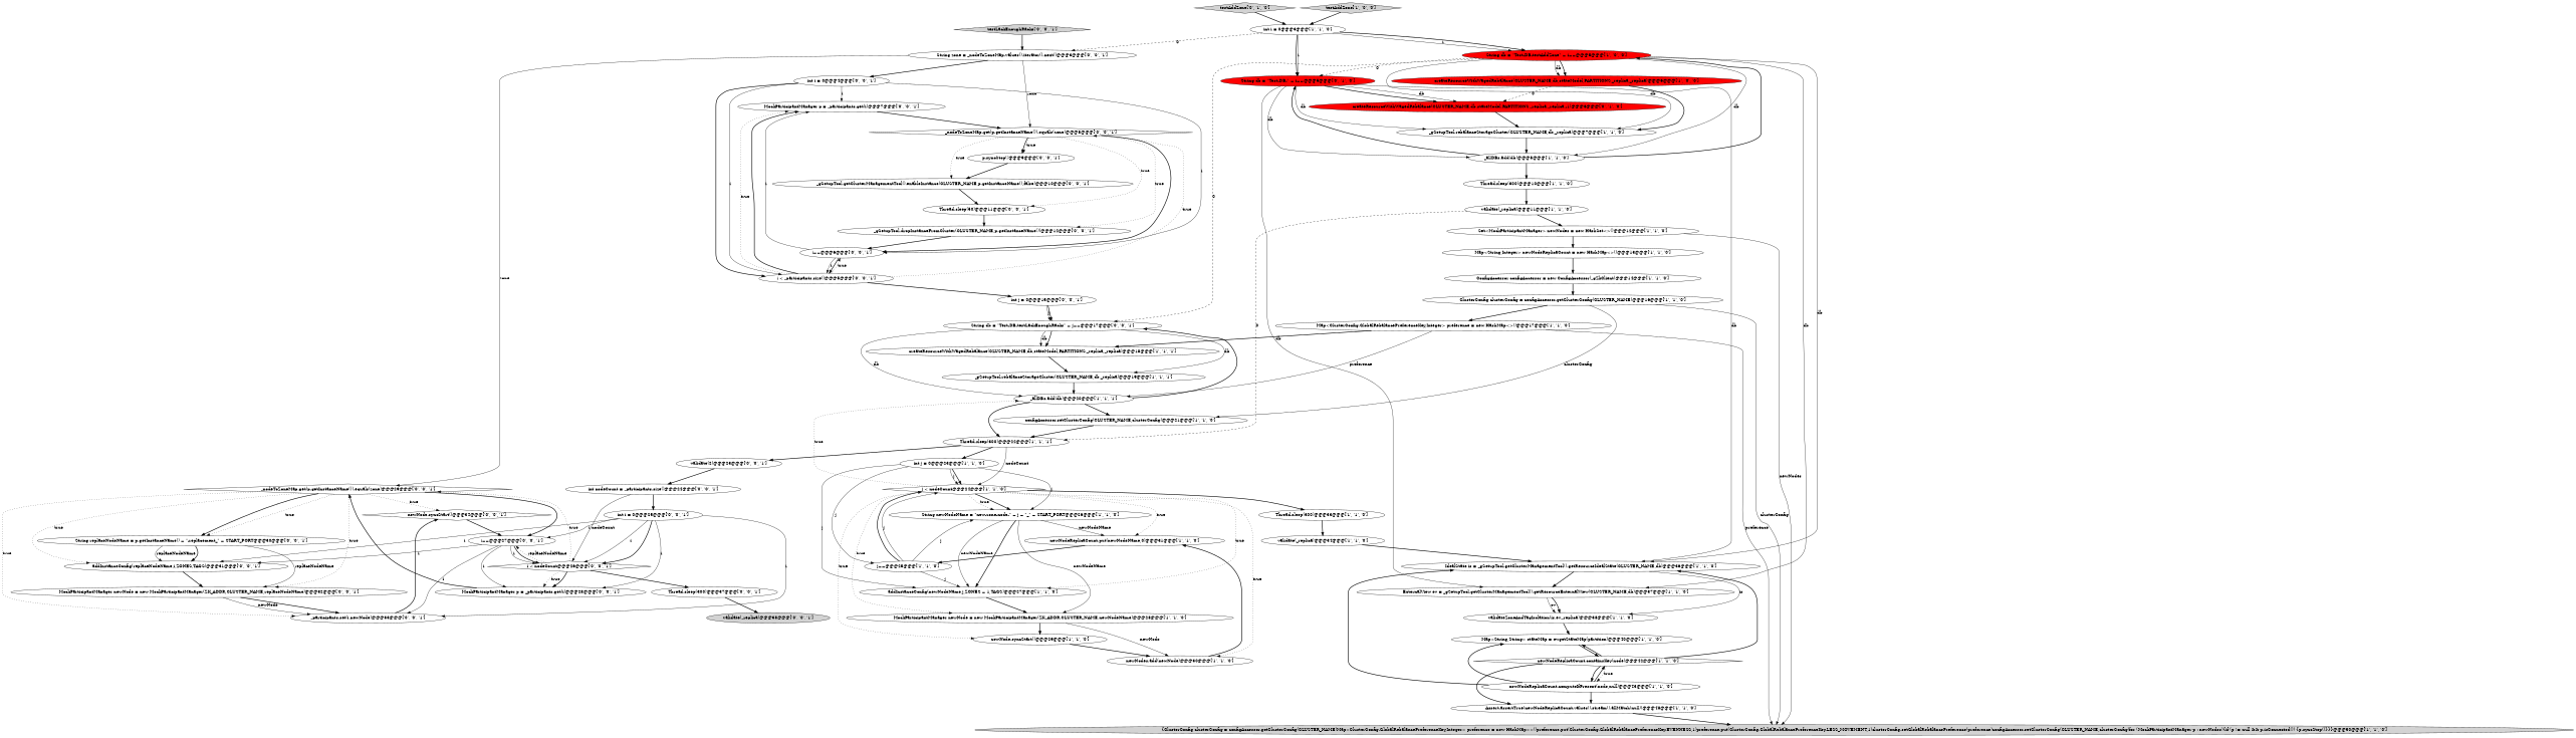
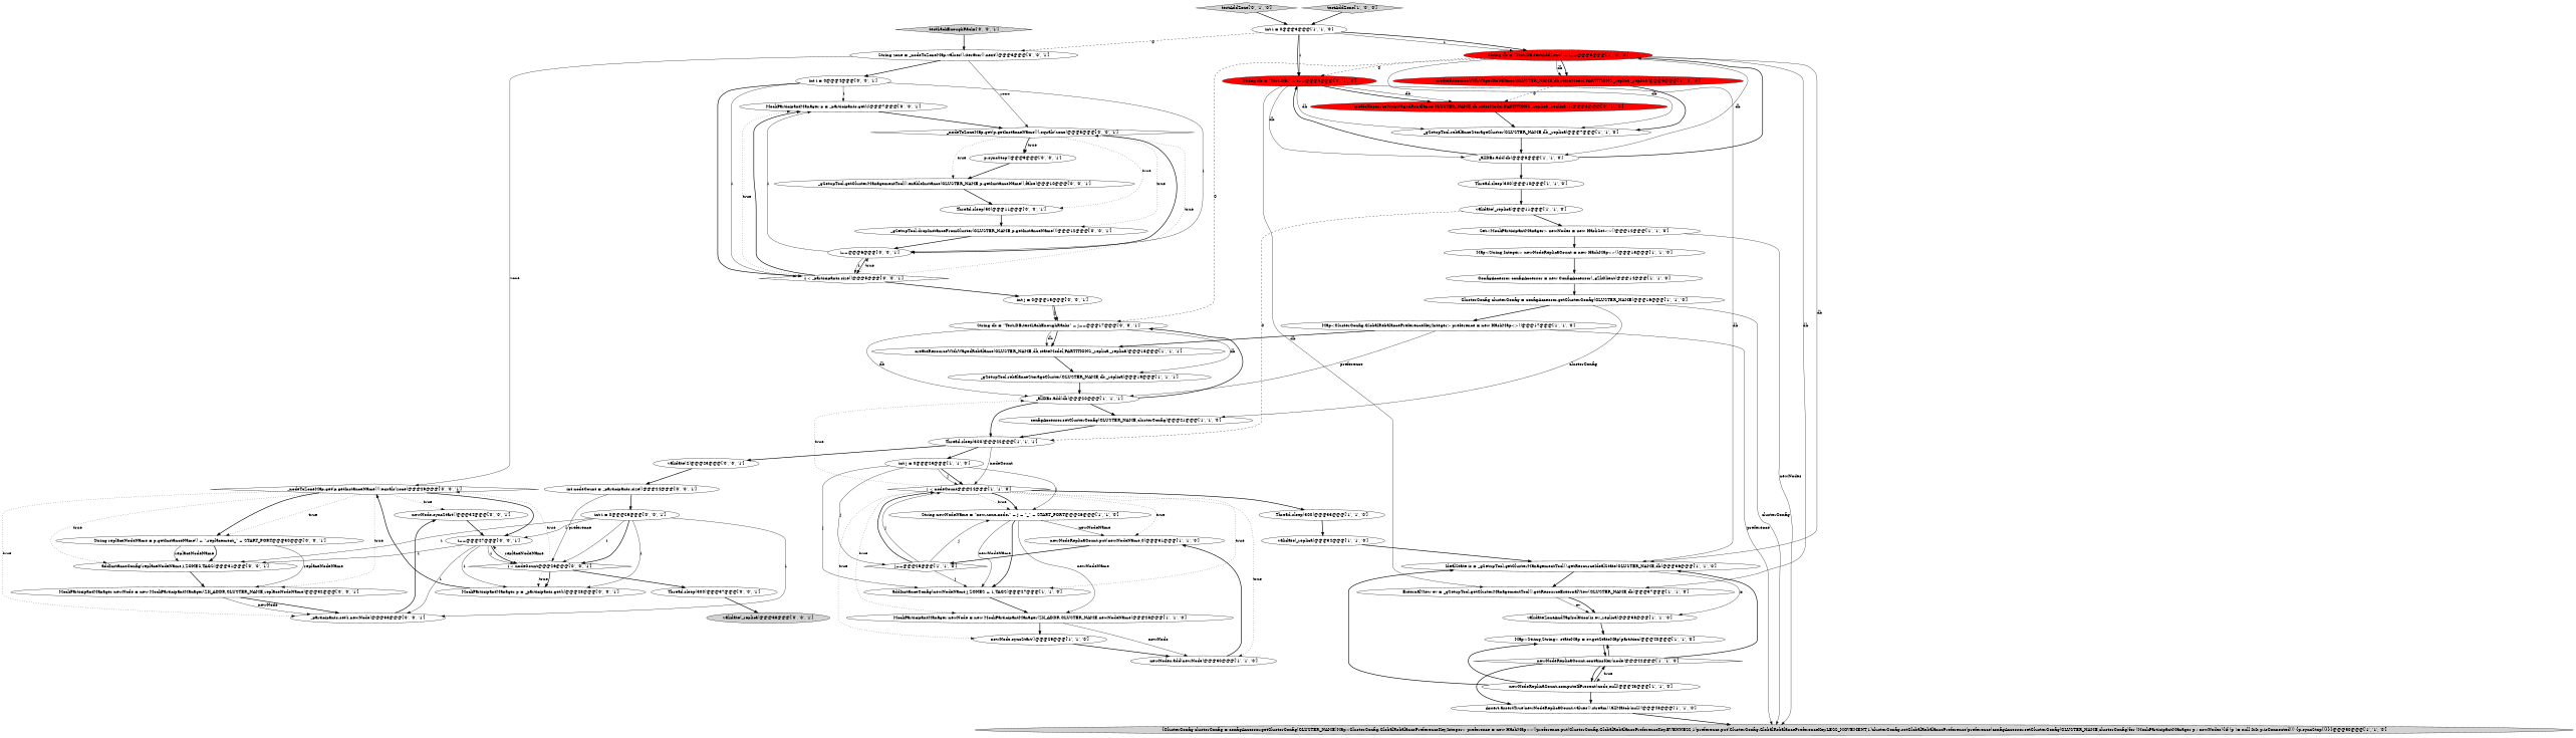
  digraph {
    node [fillcolor=white shape=ellipse style=filled]
    edge [style=bold]
    n1 [label="String zone = _nodeToZoneMap.values().iterator().next()@@@3@@@['0', '0', '1']"]
    n2 [label="_nodeToZoneMap.get(p.getInstanceName()).equals(zone)@@@29@@@['0', '0', '1']" shape=diamond]
    n3 [label="int i = 0@@@4@@@['0', '0', '1']"]
    n4 [label="_nodeToZoneMap.get(p.getInstanceName()).equals(zone)@@@8@@@['0', '0', '1']" shape=diamond]
-   n5 [label="newNode.syncStart()@@@34@@@['0', '0', '1']" shape=diamond]
+   n5 [label="newNode.syncStart()@@@34@@@['0', '0', '1']"]
    n6 [label="i++@@@27@@@['0', '0', '1']"]
    n7 [label="addInstanceConfig(replaceNodeName,i,ZONES,TAGS)@@@31@@@['0', '0', '1']"]
    n8 [label="String replaceNodeName = p.getInstanceName() + \"-replacement_\" + START_PORT@@@30@@@['0', '0', '1']"]
    n9 [label="_participants.set(i,newNode)@@@33@@@['0', '0', '1']"]
    n10 [label="MockParticipantManager newNode = new MockParticipantManager(ZK_ADDR,CLUSTER_NAME,replaceNodeName)@@@32@@@['0', '0', '1']"]
    n11 [label="MockParticipantManager p = _participants.get(i)@@@7@@@['0', '0', '1']"]
-   n12 [label="i < _participants.size()@@@5@@@['0', '0', '1']"]
+   n12 [label="i < _participants.size()@@@5@@@['0', '0', '1']" shape=diamond]
    n13 [label="i++@@@6@@@['0', '0', '1']"]
    n14 [label="p.syncStop()@@@9@@@['0', '0', '1']"]
    n15 [label="_gSetupTool.getClusterManagementTool().enableInstance(CLUSTER_NAME,p.getInstanceName(),false)@@@10@@@['0', '0', '1']"]
    n16 [label="Thread.sleep(50)@@@11@@@['0', '0', '1']"]
    n17 [label="_gSetupTool.dropInstanceFromCluster(CLUSTER_NAME,p.getInstanceName())@@@12@@@['0', '0', '1']"]
    n18 [label="int nodeCount = _participants.size()@@@24@@@['0', '0', '1']"]
    n19 [label="i < nodeCount@@@26@@@['0', '0', '1']" shape=diamond]
    n20 [label="int i = 0@@@25@@@['0', '0', '1']"]
    n21 [label="Thread.sleep(300)@@@37@@@['0', '0', '1']"]
    n22 [label="MockParticipantManager p = _participants.get(i)@@@28@@@['0', '0', '1']"]
    n23 [label="ConfigAccessor configAccessor = new ConfigAccessor(_gZkClient)@@@14@@@['1', '1', '0']"]
    n24 [label="ClusterConfig clusterConfig = configAccessor.getClusterConfig(CLUSTER_NAME)@@@16@@@['1', '1', '0']"]
    n25 [fillcolor=lightgray label="{ClusterConfig clusterConfig = configAccessor.getClusterConfig(CLUSTER_NAME)Map<ClusterConfig.GlobalRebalancePreferenceKey,Integer> preference = new HashMap<>()preference.put(ClusterConfig.GlobalRebalancePreferenceKey.EVENNESS,1)preference.put(ClusterConfig.GlobalRebalancePreferenceKey.LESS_MOVEMENT,1)clusterConfig.setGlobalRebalancePreference(preference)configAccessor.setClusterConfig(CLUSTER_NAME,clusterConfig)for (MockParticipantManager p : newNodes){if (p != null && p.isConnected()) {p.syncStop()}}}@@@50@@@['1', '1', '0']"]
    n26 [label="configAccessor.setClusterConfig(CLUSTER_NAME,clusterConfig)@@@21@@@['1', '1', '0']"]
    n27 [label="Map<ClusterConfig.GlobalRebalancePreferenceKey,Integer> preference = new HashMap<>()@@@17@@@['1', '1', '0']"]
    n28 [fillcolor=red label="String db = \"Test-DB-testAddZone\" + i++@@@5@@@['1', '0', '0']"]
    n29 [fillcolor=red label="String db = \"Test-DB-\" + i++@@@5@@@['0', '1', '0']"]
    n30 [label="_allDBs.add(db)@@@8@@@['1', '1', '0']"]
    n31 [label="IdealState is = _gSetupTool.getClusterManagementTool().getResourceIdealState(CLUSTER_NAME,db)@@@36@@@['1', '1', '0']"]
    n32 [fillcolor=red label="createResourceWithWagedRebalance(CLUSTER_NAME,db,stateModel,PARTITIONS,_replica,_replica)@@@6@@@['1', '0', '0']"]
    n33 [label="_gSetupTool.rebalanceStorageCluster(CLUSTER_NAME,db,_replica)@@@7@@@['1', '1', '0']"]
    n34 [label="String db = \"Test-DB-testLackEnoughRacks\" + j++@@@17@@@['0', '0', '1']"]
    n35 [label="ExternalView ev = _gSetupTool.getClusterManagementTool().getResourceExternalView(CLUSTER_NAME,db)@@@37@@@['1', '1', '0']"]
    n36 [fillcolor=red label="createResourceWithWagedRebalance(CLUSTER_NAME,db,stateModel,PARTITIONS,_replica,_replica,-1)@@@6@@@['0', '1', '0']"]
    n37 [label="Thread.sleep(300)@@@10@@@['1', '1', '0']"]
    n38 [label="validateZoneAndTagIsolation(is,ev,_replica)@@@38@@@['1', '1', '0']"]
    n39 [label="_allDBs.add(db)@@@20@@@['1', '1', '1']"]
    n40 [label="createResourceWithWagedRebalance(CLUSTER_NAME,db,stateModel,PARTITIONS,_replica,_replica)@@@18@@@['1', '1', '1']"]
    n41 [label="_gSetupTool.rebalanceStorageCluster(CLUSTER_NAME,db,_replica)@@@19@@@['1', '1', '1']"]
    n42 [label="Map<String,String> stateMap = ev.getStateMap(partition)@@@40@@@['1', '1', '0']"]
    n43 [label="newNodeReplicaCount.containsKey(node)@@@42@@@['1', '1', '0']" shape=diamond]
    n44 [label="int j = 0@@@15@@@['0', '0', '1']"]
    n45 [label="Thread.sleep(300)@@@22@@@['1', '1', '1']"]
    n46 [label="j < nodeCount@@@24@@@['1', '1', '0']" shape=diamond]
    n47 [label="validate(2)@@@23@@@['0', '0', '1']"]
    n48 [label="int j = 0@@@23@@@['1', '1', '0']"]
    n49 [label="String newNodeName = \"new-zone-node-\" + j + \"_\" + START_PORT@@@26@@@['1', '1', '0']"]
    n50 [label="newNodeReplicaCount.put(newNodeName,0)@@@31@@@['1', '1', '0']"]
    n51 [label="MockParticipantManager newNode = new MockParticipantManager(ZK_ADDR,CLUSTER_NAME,newNodeName)@@@28@@@['1', '1', '0']"]
    n52 [label="addInstanceConfig(newNodeName,j,ZONES + 1,TAGS)@@@27@@@['1', '1', '0']"]
-   n53 [label="j++@@@25@@@['1', '1', '0']"]
+   n53 [label="j++@@@25@@@['1', '1', '0']" shape=diamond]
    n54 [label="newNode.syncStart()@@@29@@@['1', '1', '0']"]
    n55 [label="newNodes.add(newNode)@@@30@@@['1', '1', '0']"]
    n56 [label="Thread.sleep(300)@@@33@@@['1', '1', '0']"]
    n57 [label="validate(_replica)@@@34@@@['1', '1', '0']"]
    n58 [fillcolor=lightgray label="testAddZone['0', '1', '0']" shape=diamond]
    n59 [label="int i = 0@@@3@@@['1', '1', '0']"]
    n60 [label="validate(_replica)@@@11@@@['1', '1', '0']"]
    n61 [label="Map<String,Integer> newNodeReplicaCount = new HashMap<>()@@@13@@@['1', '1', '0']"]
    n62 [fillcolor=lightgray label="validate(_replica)@@@38@@@['0', '0', '1']"]
    n63 [label="Assert.assertTrue(newNodeReplicaCount.values().stream().allMatch(null))@@@48@@@['1', '1', '0']"]
    n64 [label="Set<MockParticipantManager> newNodes = new HashSet<>()@@@12@@@['1', '1', '0']"]
    n65 [fillcolor=lightgray label="testAddZone['1', '0', '0']" shape=diamond]
    n66 [fillcolor=lightgray label="testLackEnoughRacks['0', '0', '1']" shape=diamond]
    n67 [label="newNodeReplicaCount.computeIfPresent(node,null)@@@43@@@['1', '1', '0']"]
    n1 -> n2 [label=zone style=solid]
    n1 -> n3
    n1 -> n4 [label=zone style=solid]
    n2 -> n5 [label=true style=dotted]
    n2 -> n6
    n2 -> n7 [label=true style=dotted]
    n2 -> n8
    n2 -> n8 [label=true style=dotted]
    n2 -> n9 [label=true style=dotted]
    n2 -> n10 [label=true style=dotted]
    n3 -> n11 [label=i style=solid]
    n3 -> n12
    n3 -> n12 [label=i style=solid]
    n3 -> n13 [label=i style=solid]
    n4 -> n13
    n4 -> n14
    n4 -> n14 [label=true style=dotted]
    n4 -> n15 [label=true style=dotted]
    n4 -> n16 [label=true style=dotted]
    n4 -> n17 [label=true style=dotted]
    n5 -> n6
    n6 -> n7 [label=i style=solid]
    n6 -> n9 [label=i style=solid]
    n6 -> n19 [label=i style=solid]
    n6 -> n19
    n6 -> n22 [label=i style=solid]
    n7 -> n10
    n8 -> n7
    n8 -> n7 [label=replaceNodeName style=solid]
    n8 -> n10 [label=replaceNodeName style=solid]
    n9 -> n5
    n10 -> n9
    n10 -> n9 [label=newNode style=solid]
    n11 -> n4
    n12 -> n4 [label=true style=dotted]
    n12 -> n11
    n12 -> n11 [label=true style=dotted]
    n12 -> n13 [label=true style=dotted]
    n12 -> n44
    n13 -> n11 [label=i style=solid]
    n13 -> n12
    n13 -> n12 [label=i style=solid]
    n14 -> n15
    n15 -> n16
    n16 -> n17
    n17 -> n13
-   n18 -> n19 [label=nodeCount style=solid]
+   n18 -> n19 [label=preference style=solid]
    n18 -> n20
    n19 -> n2 [label=true style=dotted]
    n19 -> n6 [label=replaceNodeName style=dotted]
    n19 -> n21
    n19 -> n22 [label=true style=dotted]
    n19 -> n22
    n20 -> n6 [label=i style=solid]
    n20 -> n7 [label=i style=solid]
    n20 -> n9 [label=i style=solid]
    n20 -> n19
    n20 -> n19 [label=i style=solid]
    n20 -> n22 [label=i style=solid]
    n21 -> n62
    n22 -> n2
    n23 -> n24
    n24 -> n25 [label=clusterConfig style=solid]
    n24 -> n26 [label=clusterConfig style=solid]
    n24 -> n27
    n26 -> n45
    n27 -> n25 [label=preference style=solid]
    n27 -> n39 [label=preference style=solid]
    n27 -> n40
    n28 -> n29 [label=0 style=dashed]
    n28 -> n30 [label=db style=solid]
    n28 -> n31 [label=db style=solid]
    n28 -> n32
    n28 -> n32 [label=db style=solid]
    n28 -> n33 [label=db style=solid]
    n28 -> n34 [label=0 style=dashed]
    n28 -> n35 [label=db style=solid]
    n29 -> n30 [label=db style=solid]
    n29 -> n31 [label=db style=solid]
    n29 -> n33 [label=db style=solid]
    n29 -> n35 [label=db style=solid]
    n29 -> n36 [label=db style=solid]
    n29 -> n36
    n30 -> n28
    n30 -> n29
    n30 -> n37
    n31 -> n35
    n31 -> n38 [label=is style=solid]
    n32 -> n33
    n32 -> n36 [label=0 style=dashed]
    n33 -> n30
    n34 -> n39 [label=db style=solid]
    n34 -> n40
    n34 -> n40 [label=db style=solid]
    n34 -> n41 [label=db style=solid]
    n35 -> n38 [label=ev style=solid]
    n35 -> n38
    n36 -> n33
    n37 -> n60
    n38 -> n42
    n39 -> n26
    n39 -> n34
    n39 -> n45
    n40 -> n41
    n41 -> n39
    n42 -> n43
    n43 -> n31
    n43 -> n42
    n43 -> n63
    n43 -> n67 [label=true style=dotted]
    n43 -> n67
    n44 -> n34
    n44 -> n34 [label=j style=solid]
    n45 -> n46 [label=nodeCount style=solid]
    n45 -> n47
    n45 -> n48
    n46 -> n39 [label=true style=dotted]
    n46 -> n49 [label=true style=dotted]
    n46 -> n49
    n46 -> n50 [label=true style=dotted]
    n46 -> n51 [label=true style=dotted]
    n46 -> n52 [label=true style=dotted]
    n46 -> n54 [label=true style=dotted]
    n46 -> n55 [label=true style=dotted]
    n46 -> n56
    n47 -> n18
    n48 -> n46
    n48 -> n46 [label=j style=solid]
    n48 -> n49 [label=j style=solid]
    n48 -> n52 [label=j style=solid]
    n48 -> n53 [label=j style=solid]
    n49 -> n50 [label=newNodeName style=solid]
    n49 -> n51 [label=newNodeName style=solid]
    n49 -> n52
    n49 -> n52 [label=newNodeName style=solid]
    n50 -> n53
    n51 -> n54
    n51 -> n55 [label=newNode style=solid]
    n52 -> n51
    n53 -> n46 [label=j style=solid]
    n53 -> n46
    n53 -> n49 [label=j style=solid]
    n53 -> n52 [label=j style=solid]
    n54 -> n55
    n55 -> n50
    n56 -> n57
    n57 -> n31
    n58 -> n59
    n59 -> n1 [label=0 style=dashed]
    n59 -> n28 [label=i style=solid]
    n59 -> n28
    n59 -> n29 [label=i style=solid]
    n59 -> n29
    n60 -> n45 [label=0 style=dashed]
    n60 -> n64
    n61 -> n23
    n63 -> n25
    n64 -> n25 [label=newNodes style=solid]
    n64 -> n61
    n65 -> n59
    n66 -> n1
    n67 -> n31
    n67 -> n42
    n67 -> n43
    n67 -> n63
  }
